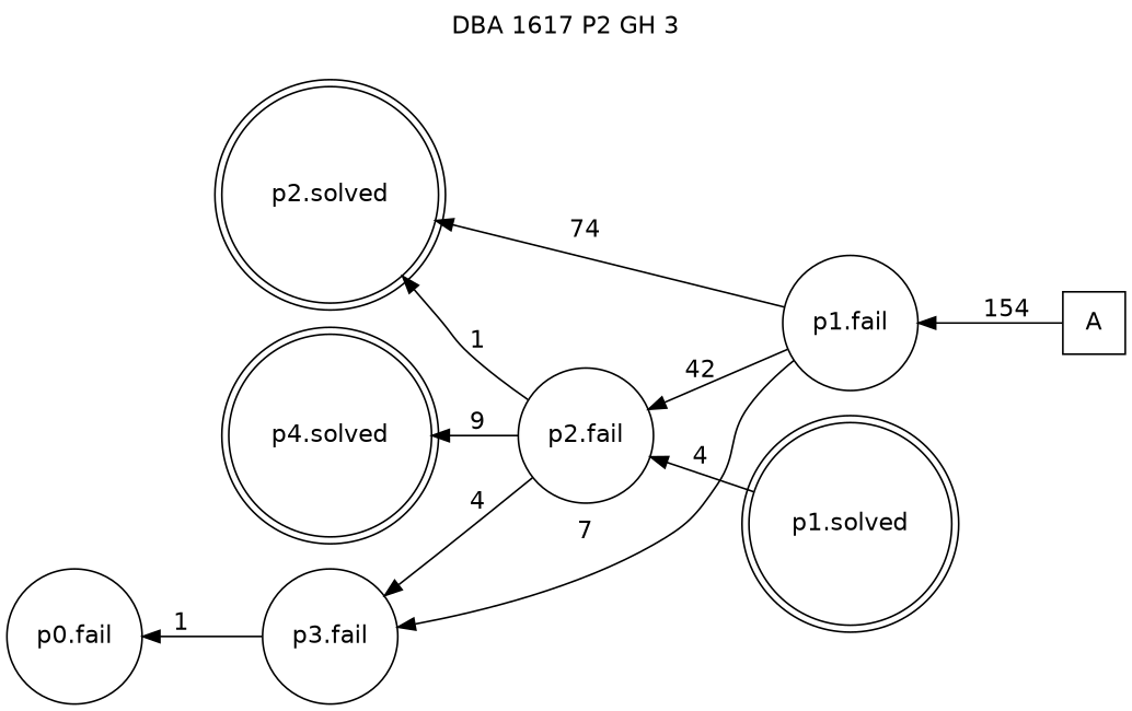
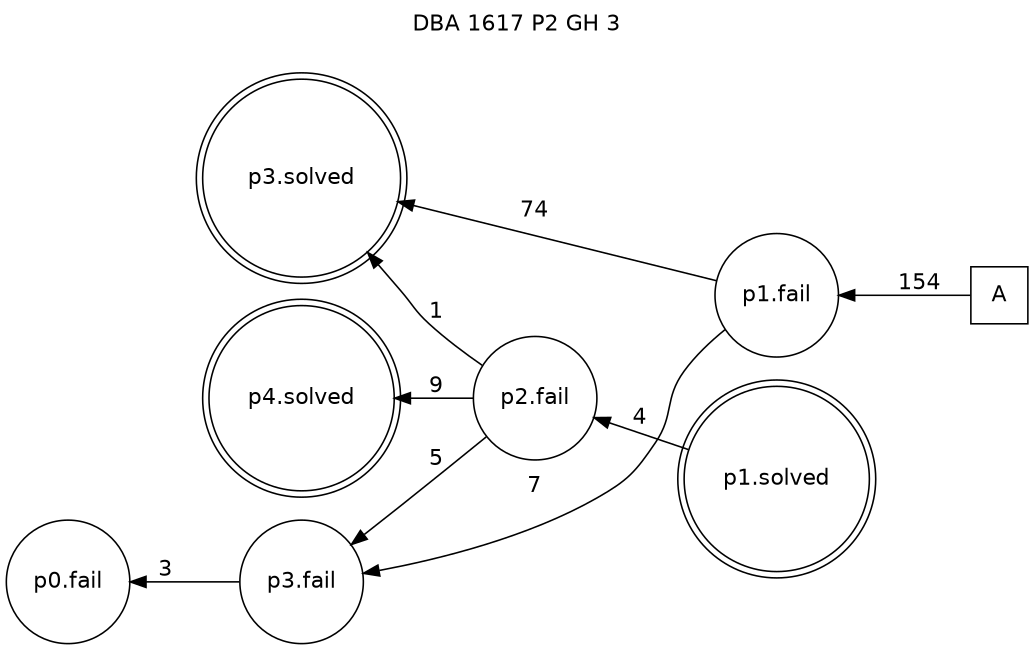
  digraph {
    fontname="DejaVu Sans"
    label=" DBA 1617 P2 GH 3 "
    labelloc=tl
    rankdir=RL
    node [fontname="DejaVu Sans" shape=circle]
    edge [fontname="DejaVu Sans"]
    n1 [label=A shape=square]
    n2 [label="p1.fail"]
    n3 [label="p2.fail"]
    n4 [label="p3.fail"]
-   n5 [label="p2.solved" shape=doublecircle]
+   n5 [label="p3.solved" shape=doublecircle]
    n6 [label="p4.solved" shape=doublecircle]
    n7 [label="p1.solved" shape=doublecircle]
    n8 [label="p0.fail"]
    n1 -> n2 [label=154]
-   n2 -> n3 [label=42]
    n2 -> n4 [label=7]
    n2 -> n5 [label=74]
-   n3 -> n4 [label=4]
+   n3 -> n4 [label=5]
    n3 -> n5 [label=1]
    n3 -> n6 [label=9]
-   n4 -> n8 [label=1]
+   n4 -> n8 [label=3]
    n7 -> n3 [label=4]
  }
